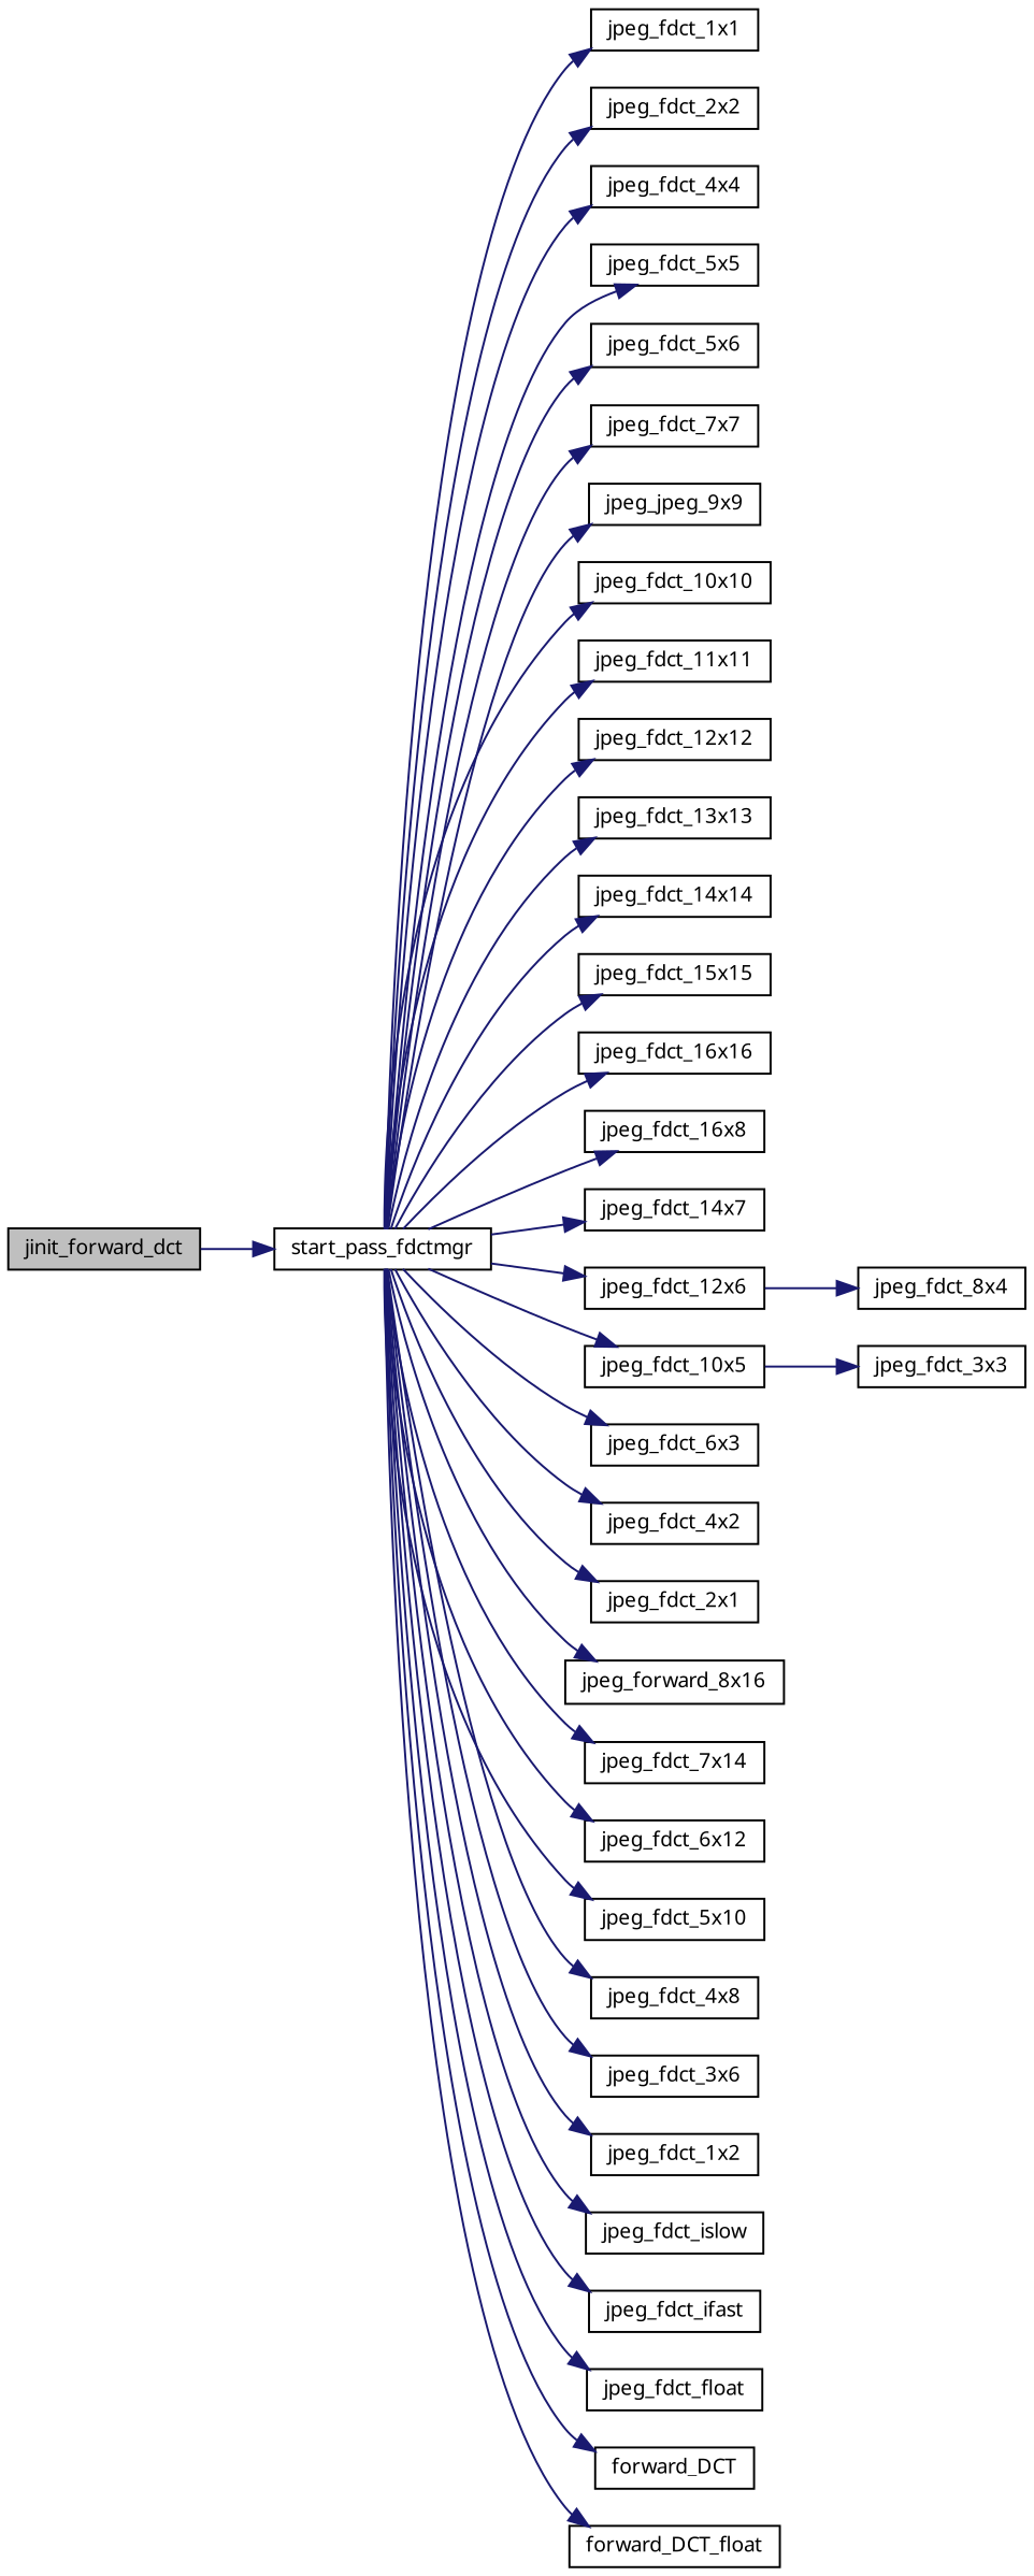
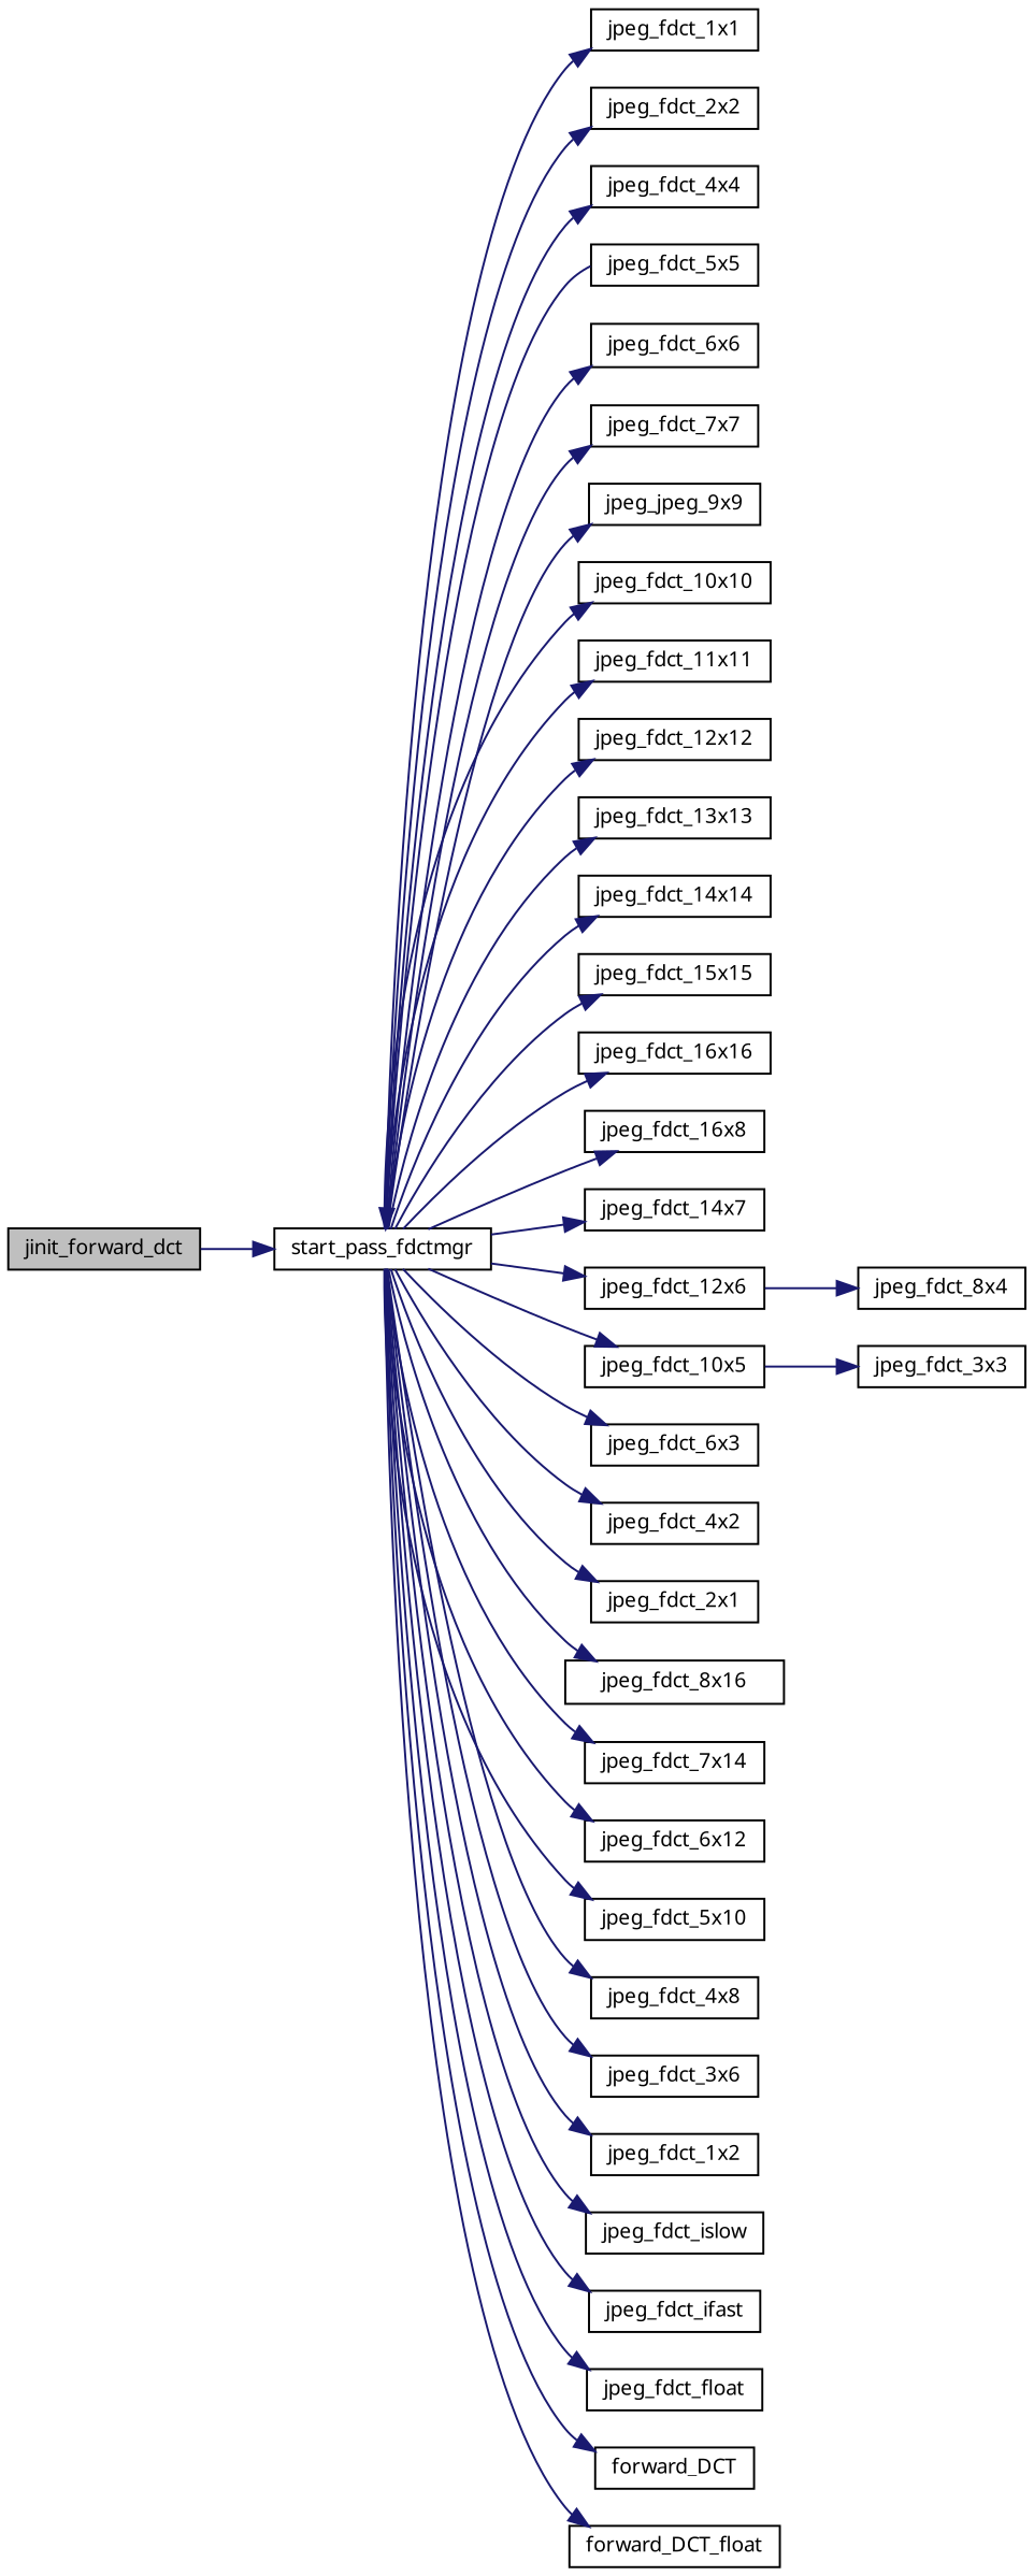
  digraph {
    fontname="Noto Sans"
    rankdir=LR
    node [color=black fontname="Noto Sans" fontsize=10 shape=record]
    edge [color=midnightblue fontname="Noto Sans" fontsize=10 labelfontname=Helvetica labelfontsize=10 style=solid]
    n1 [fillcolor=grey75 fontcolor=black height=0.2 label=jinit_forward_dct style=filled width=0.4]
    n2 [height=0.2 label=start_pass_fdctmgr width=0.4]
    n3 [height=0.2 label=jpeg_fdct_1x1 width=0.4]
    n4 [height=0.2 label=jpeg_fdct_2x2 width=0.4]
    n5 [height=0.2 label=jpeg_fdct_4x4 width=0.4]
    n6 [height=0.2 label=jpeg_fdct_5x5 width=0.4]
-   n7 [height=0.2 label=jpeg_fdct_5x6 width=0.4]
+   n7 [height=0.2 label=jpeg_fdct_6x6 width=0.4]
    n8 [height=0.2 label=jpeg_fdct_7x7 width=0.4]
    n9 [height=0.2 label=jpeg_jpeg_9x9 width=0.4]
    n10 [height=0.2 label=jpeg_fdct_10x10 width=0.4]
    n11 [height=0.2 label=jpeg_fdct_11x11 width=0.4]
    n12 [height=0.2 label=jpeg_fdct_12x12 width=0.4]
    n13 [height=0.2 label=jpeg_fdct_13x13 width=0.4]
    n14 [height=0.2 label=jpeg_fdct_14x14 width=0.4]
    n15 [height=0.2 label=jpeg_fdct_15x15 width=0.4]
    n16 [height=0.2 label=jpeg_fdct_16x16 width=0.4]
    n17 [height=0.2 label=jpeg_fdct_16x8 width=0.4]
    n18 [height=0.2 label=jpeg_fdct_14x7 width=0.4]
    n19 [height=0.2 label=jpeg_fdct_12x6 width=0.4]
    n20 [height=0.2 label=jpeg_fdct_10x5 width=0.4]
    n21 [height=0.2 label=jpeg_fdct_6x3 width=0.4]
    n22 [height=0.2 label=jpeg_fdct_4x2 width=0.4]
    n23 [height=0.2 label=jpeg_fdct_2x1 width=0.4]
-   n24 [height=0.2 label=jpeg_forward_8x16 width=0.4]
+   n24 [height=0.2 label=jpeg_fdct_8x16 width=0.4]
    n25 [height=0.2 label=jpeg_fdct_7x14 width=0.4]
    n26 [height=0.2 label=jpeg_fdct_6x12 width=0.4]
    n27 [height=0.2 label=jpeg_fdct_5x10 width=0.4]
    n28 [height=0.2 label=jpeg_fdct_4x8 width=0.4]
    n29 [height=0.2 label=jpeg_fdct_3x6 width=0.4]
    n30 [height=0.2 label=jpeg_fdct_1x2 width=0.4]
    n31 [height=0.2 label=jpeg_fdct_islow width=0.4]
    n32 [height=0.2 label=jpeg_fdct_ifast width=0.4]
    n33 [height=0.2 label=jpeg_fdct_float width=0.4]
    n34 [height=0.2 label=forward_DCT width=0.4]
    n35 [height=0.2 label=forward_DCT_float width=0.4]
    n36 [height=0.2 label=jpeg_fdct_3x3 width=0.4]
    n37 [height=0.2 label=jpeg_fdct_8x4 width=0.4]
    n1 -> n2
    n2 -> n3
    n2 -> n4
    n2 -> n5
-   n2 -> n6
+   n6 -> n2
    n2 -> n7
    n2 -> n8
    n2 -> n9
    n2 -> n10
    n2 -> n11
    n2 -> n12
    n2 -> n13
    n2 -> n14
    n2 -> n15
    n2 -> n16
    n2 -> n17
    n2 -> n18
    n2 -> n19
    n2 -> n20
    n2 -> n21
    n2 -> n22
    n2 -> n23
    n2 -> n24
    n2 -> n25
    n2 -> n26
    n2 -> n27
    n2 -> n28
    n2 -> n29
    n2 -> n30
    n2 -> n31
    n2 -> n32
    n2 -> n33
    n2 -> n34
    n2 -> n35
    n19 -> n37
    n20 -> n36
  }
